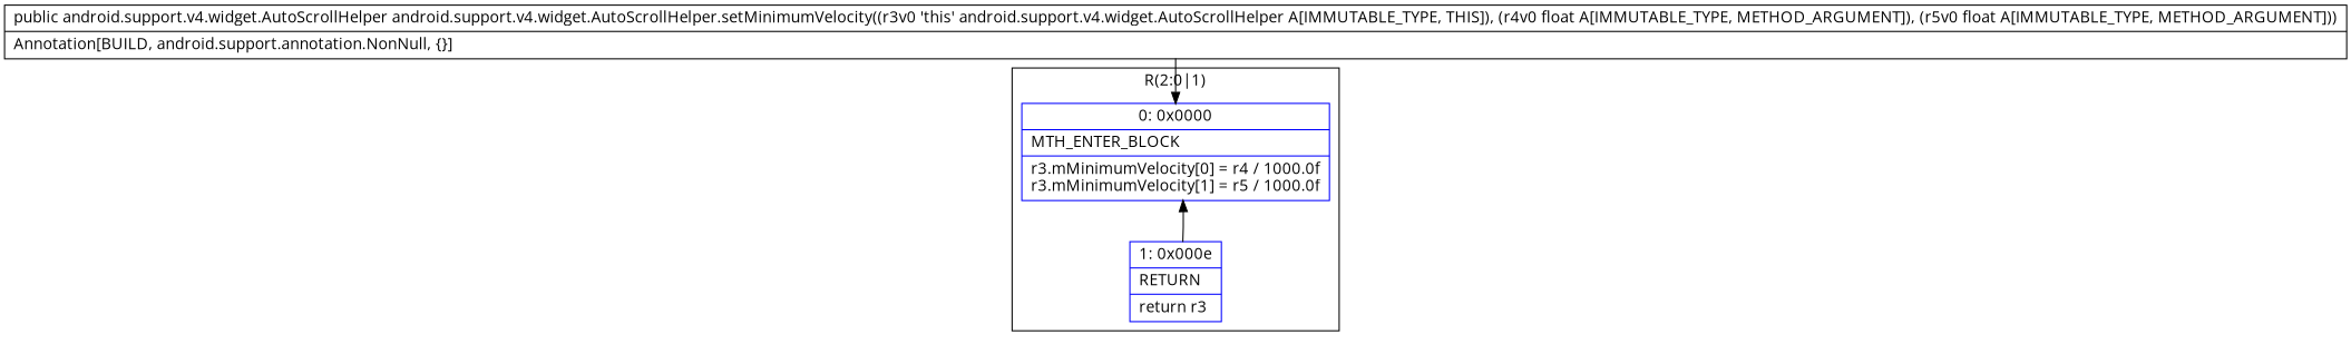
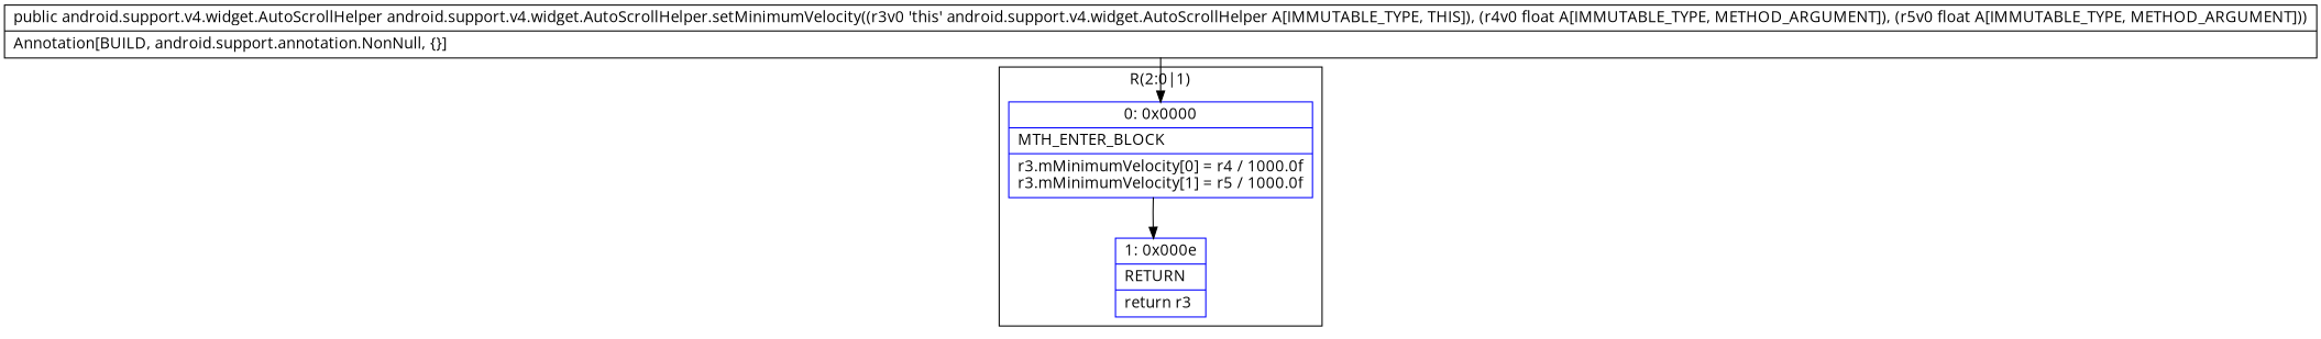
  digraph {
    fontname="Open Sans"
    node [color=blue shape=record fontname="Open Sans"]
    edge [fontname="Open Sans"]
    n1 [label="{0\:\ 0x0000|MTH_ENTER_BLOCK\l|r3.mMinimumVelocity[0] = r4 \/ 1000.0f\lr3.mMinimumVelocity[1] = r5 \/ 1000.0f\l}"]
    n2 [label="{1\:\ 0x000e|RETURN\l|return r3\l}"]
    n3 [label="{public android.support.v4.widget.AutoScrollHelper android.support.v4.widget.AutoScrollHelper.setMinimumVelocity((r3v0 'this' android.support.v4.widget.AutoScrollHelper A[IMMUTABLE_TYPE, THIS]), (r4v0 float A[IMMUTABLE_TYPE, METHOD_ARGUMENT]), (r5v0 float A[IMMUTABLE_TYPE, METHOD_ARGUMENT]))  | Annotation[BUILD, android.support.annotation.NonNull, \{\}]\l}" color=""]
    subgraph cluster_1 {
      label="R(2:0|1)"
      n1
      n2
    }
-   n2 -> n1
+   n1 -> n2
    n3 -> n1
  }
